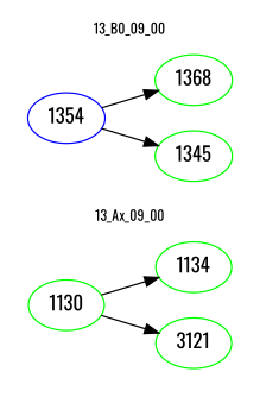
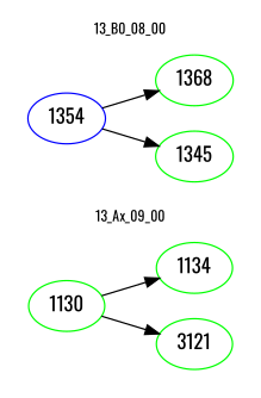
  digraph {
    fontname=Oswald
    rankdir=LR
    node [color=green fontname=Oswald]
    edge [color=black fontname=Oswald]
    n1 [label=1130]
    n2 [label=3121]
    n3 [label=1134]
    n4 [color=blue label=1354]
    n5 [label=1345]
    n6 [label=1368]
    subgraph cluster_1 {
      color=white
      fontsize=10
      label="13_Ax_09_00"
      n1
      n2
      n3
    }
    subgraph cluster_2 {
      color=white
      fontsize=10
-     label="13_B0_09_00"
+     label="13_B0_08_00"
      n4
      n5
      n6
    }
    n1 -> n2
    n1 -> n3
    n4 -> n5
    n4 -> n6
  }
